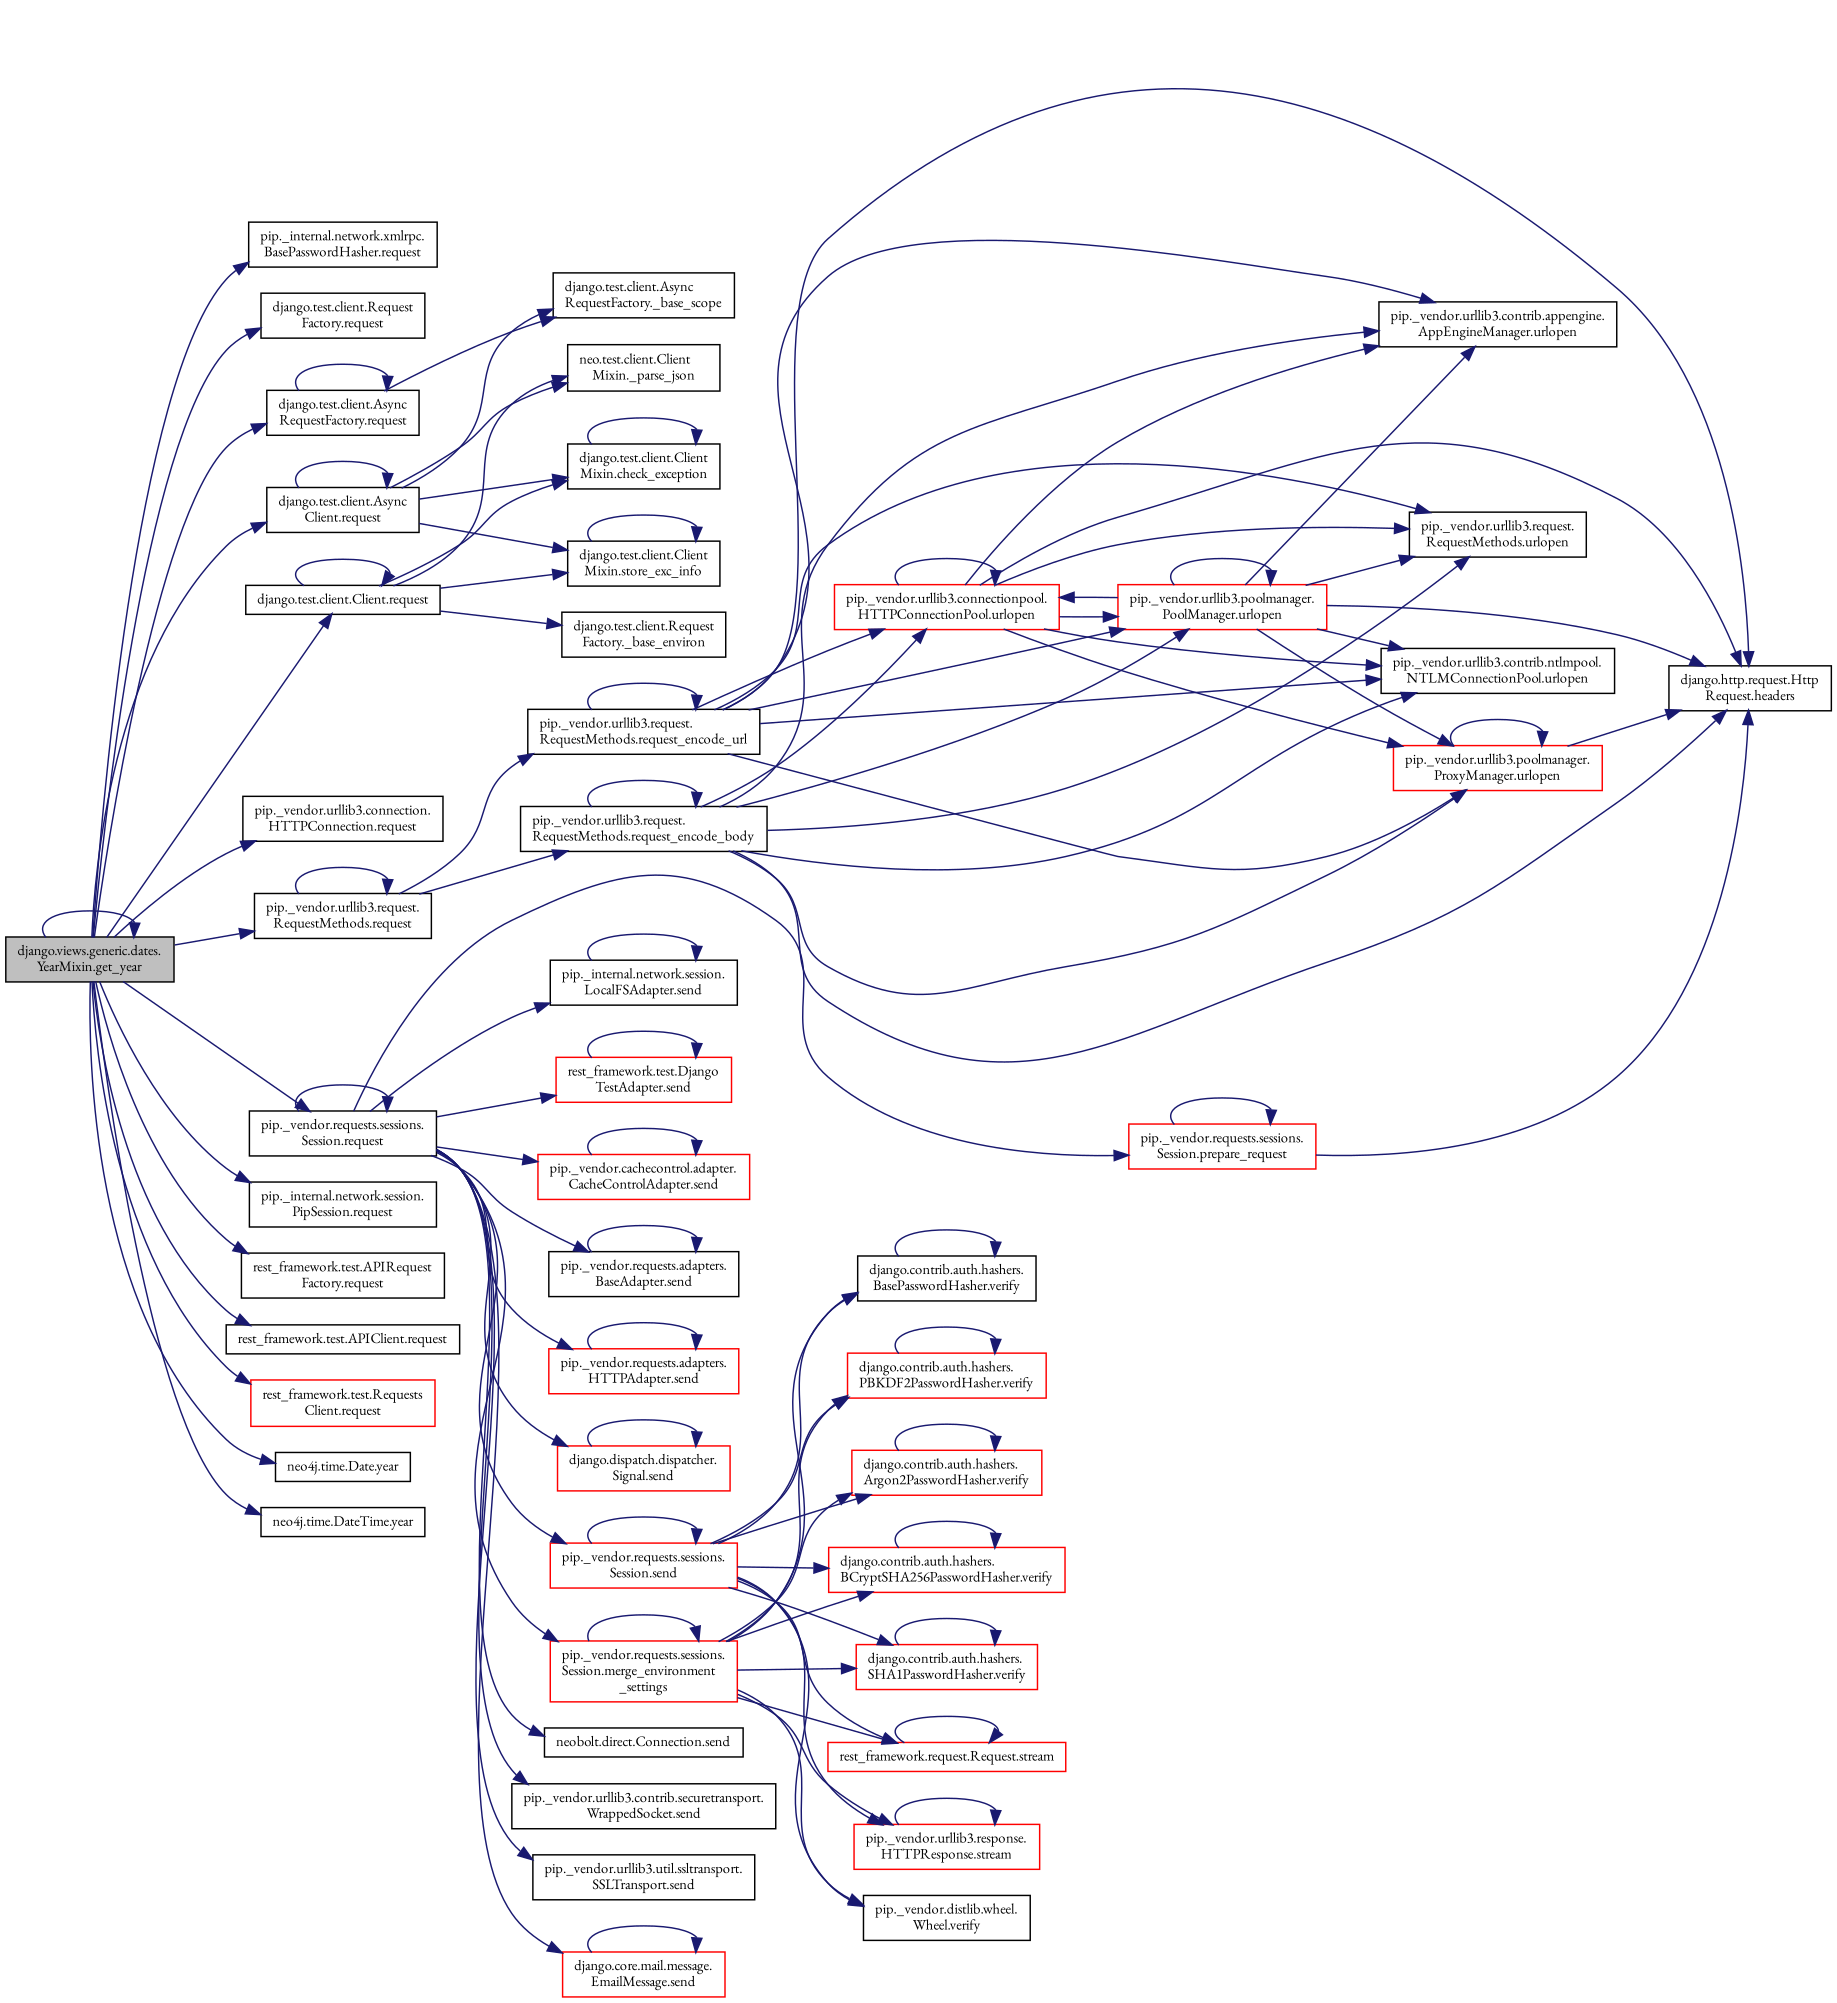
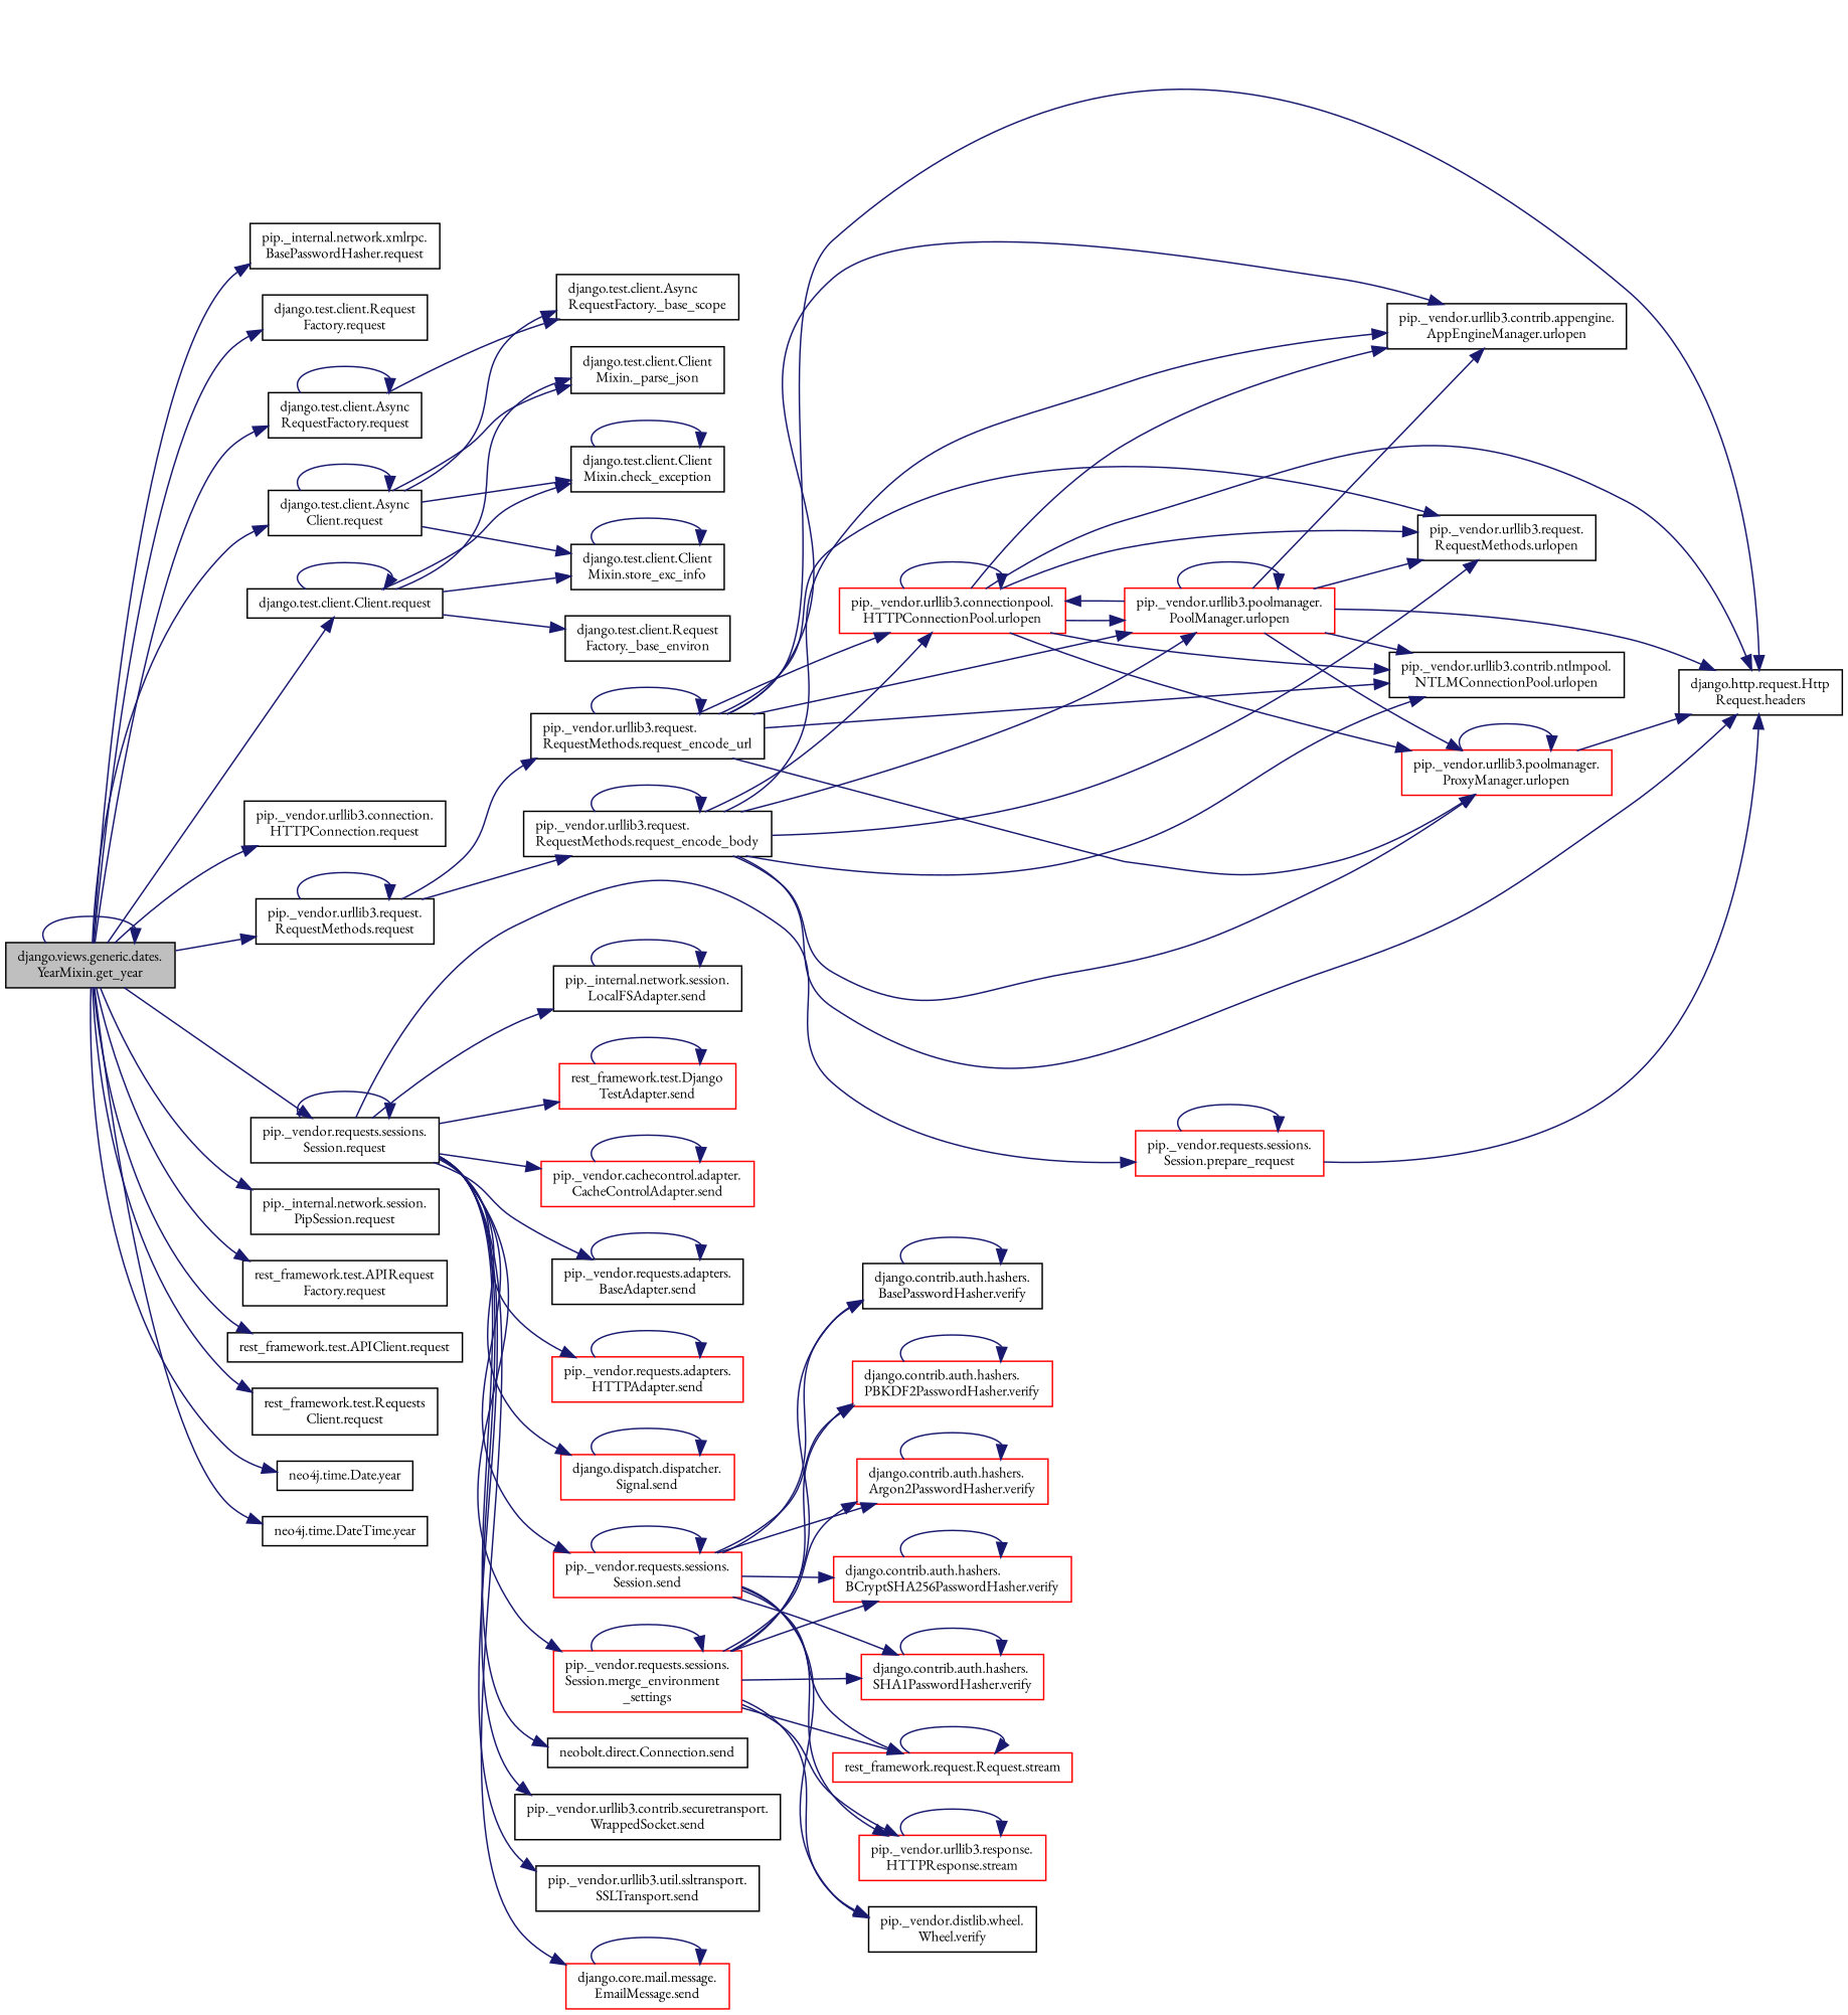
  digraph {
    fontname="EB Garamond"
    rankdir=LR
    node [color=black fillcolor=white fontname="EB Garamond" fontsize=10 shape=record style=filled]
    edge [color=midnightblue fontname="EB Garamond" fontsize=10 labelfontname=Helvetica labelfontsize=10 style=solid]
    n1 [fillcolor=grey75 fontcolor=black height=0.2 label="django.views.generic.dates.\lYearMixin.get_year" width=0.4]
    n2 [height=0.2 label="pip._internal.network.xmlrpc.\lBasePasswordHasher.request" width=0.4]
    n3 [height=0.2 label="django.test.client.Request\lFactory.request" width=0.4]
    n4 [height=0.2 label="django.test.client.Async\lRequestFactory.request" width=0.4]
    n5 [height=0.2 label="django.test.client.Client.request" width=0.4]
    n6 [height=0.2 label="django.test.client.Async\lClient.request" width=0.4]
    n7 [height=0.2 label="pip._vendor.urllib3.connection.\lHTTPConnection.request" width=0.4]
    n8 [height=0.2 label="pip._vendor.urllib3.request.\lRequestMethods.request" width=0.4]
    n9 [height=0.2 label="pip._vendor.requests.sessions.\lSession.request" width=0.4]
    n10 [height=0.2 label="pip._internal.network.session.\lPipSession.request" width=0.4]
    n11 [height=0.2 label="rest_framework.test.APIRequest\lFactory.request" width=0.4]
    n12 [height=0.2 label="rest_framework.test.APIClient.request" width=0.4]
-   n13 [color=red height=0.2 label="rest_framework.test.Requests\lClient.request" width=0.4]
+   n13 [height=0.2 label="rest_framework.test.Requests\lClient.request" width=0.4]
    n14 [height=0.2 label="neo4j.time.Date.year" width=0.4]
    n15 [height=0.2 label="neo4j.time.DateTime.year" width=0.4]
    n16 [height=0.2 label="django.test.client.Async\lRequestFactory._base_scope" width=0.4]
    n17 [height=0.2 label="django.test.client.Request\lFactory._base_environ" width=0.4]
-   n18 [height=0.2 label="neo.test.client.Client\lMixin._parse_json" width=0.4]
+   n18 [height=0.2 label="django.test.client.Client\lMixin._parse_json" width=0.4]
    n19 [height=0.2 label="django.test.client.Client\lMixin.check_exception" width=0.4]
    n20 [height=0.2 label="django.test.client.Client\lMixin.store_exc_info" width=0.4]
    n21 [height=0.2 label="pip._vendor.urllib3.request.\lRequestMethods.request_encode_body" width=0.4]
    n22 [height=0.2 label="pip._vendor.urllib3.request.\lRequestMethods.request_encode_url" width=0.4]
    n23 [color=red height=0.2 label="pip._vendor.requests.sessions.\lSession.merge_environment\l_settings" width=0.4]
    n24 [color=red height=0.2 label="pip._vendor.requests.sessions.\lSession.prepare_request" width=0.4]
    n25 [height=0.2 label="neobolt.direct.Connection.send" width=0.4]
    n26 [height=0.2 label="pip._vendor.urllib3.contrib.securetransport.\lWrappedSocket.send" width=0.4]
    n27 [height=0.2 label="pip._vendor.urllib3.util.ssltransport.\lSSLTransport.send" width=0.4]
    n28 [color=red height=0.2 label="django.core.mail.message.\lEmailMessage.send" width=0.4]
    n29 [height=0.2 label="pip._internal.network.session.\lLocalFSAdapter.send" width=0.4]
    n30 [color=red height=0.2 label="pip._vendor.requests.sessions.\lSession.send" width=0.4]
    n31 [color=red height=0.2 label="rest_framework.test.Django\lTestAdapter.send" width=0.4]
    n32 [color=red height=0.2 label="pip._vendor.cachecontrol.adapter.\lCacheControlAdapter.send" width=0.4]
    n33 [height=0.2 label="pip._vendor.requests.adapters.\lBaseAdapter.send" width=0.4]
    n34 [color=red height=0.2 label="pip._vendor.requests.adapters.\lHTTPAdapter.send" width=0.4]
    n35 [color=red height=0.2 label="django.dispatch.dispatcher.\lSignal.send" width=0.4]
    n36 [height=0.2 label="django.http.request.Http\lRequest.headers" width=0.4]
    n37 [height=0.2 label="pip._vendor.urllib3.request.\lRequestMethods.urlopen" width=0.4]
    n38 [height=0.2 label="pip._vendor.urllib3.contrib.ntlmpool.\lNTLMConnectionPool.urlopen" width=0.4]
    n39 [color=red height=0.2 label="pip._vendor.urllib3.connectionpool.\lHTTPConnectionPool.urlopen" width=0.4]
    n40 [height=0.2 label="pip._vendor.urllib3.contrib.appengine.\lAppEngineManager.urlopen" width=0.4]
    n41 [color=red height=0.2 label="pip._vendor.urllib3.poolmanager.\lPoolManager.urlopen" width=0.4]
    n42 [color=red height=0.2 label="pip._vendor.urllib3.poolmanager.\lProxyManager.urlopen" width=0.4]
    n43 [color=red height=0.2 label="rest_framework.request.Request.stream" width=0.4]
    n44 [color=red height=0.2 label="pip._vendor.urllib3.response.\lHTTPResponse.stream" width=0.4]
    n45 [height=0.2 label="pip._vendor.distlib.wheel.\lWheel.verify" width=0.4]
    n46 [height=0.2 label="django.contrib.auth.hashers.\lBasePasswordHasher.verify" width=0.4]
    n47 [color=red height=0.2 label="django.contrib.auth.hashers.\lPBKDF2PasswordHasher.verify" width=0.4]
    n48 [color=red height=0.2 label="django.contrib.auth.hashers.\lArgon2PasswordHasher.verify" width=0.4]
    n49 [color=red height=0.2 label="django.contrib.auth.hashers.\lBCryptSHA256PasswordHasher.verify" width=0.4]
    n50 [color=red height=0.2 label="django.contrib.auth.hashers.\lSHA1PasswordHasher.verify" width=0.4]
    n1 -> n1
    n1 -> n2
    n1 -> n3
    n1 -> n4
    n1 -> n5
    n1 -> n6
    n1 -> n7
    n1 -> n8
    n1 -> n9
    n1 -> n10
    n1 -> n11
    n1 -> n12
    n1 -> n13
    n1 -> n14
    n1 -> n15
    n4 -> n4
    n4 -> n16
    n5 -> n5
    n5 -> n17
    n5 -> n18
    n5 -> n19
    n5 -> n20
    n6 -> n6
    n6 -> n16
    n6 -> n18
    n6 -> n19
    n6 -> n20
    n8 -> n8
    n8 -> n21
    n8 -> n22
    n9 -> n9
    n9 -> n23
    n9 -> n24
    n9 -> n25
    n9 -> n26
    n9 -> n27
    n9 -> n28
    n9 -> n29
    n9 -> n30
    n9 -> n31
    n9 -> n32
    n9 -> n33
    n9 -> n34
    n9 -> n35
    n19 -> n19
    n20 -> n20
    n21 -> n21
    n21 -> n36
    n21 -> n37
    n21 -> n38
    n21 -> n39
    n21 -> n40
    n21 -> n41
    n21 -> n42
    n22 -> n22
    n22 -> n36
    n22 -> n37
    n22 -> n38
    n22 -> n39
    n22 -> n40
    n22 -> n41
    n22 -> n42
    n23 -> n23
    n23 -> n43
    n23 -> n44
    n23 -> n45
    n23 -> n46
    n23 -> n47
    n23 -> n48
    n23 -> n49
    n23 -> n50
    n24 -> n24
    n24 -> n36
    n28 -> n28
    n29 -> n29
    n30 -> n30
    n30 -> n43
    n30 -> n44
    n30 -> n45
    n30 -> n46
    n30 -> n47
    n30 -> n48
    n30 -> n49
    n30 -> n50
    n31 -> n31
    n32 -> n32
    n33 -> n33
    n34 -> n34
    n35 -> n35
    n39 -> n36
    n39 -> n37
    n39 -> n38
    n39 -> n39
    n39 -> n40
    n39 -> n41
    n39 -> n42
    n41 -> n36
    n41 -> n37
    n41 -> n38
    n41 -> n39
    n41 -> n40
    n41 -> n41
    n41 -> n42
    n42 -> n36
    n42 -> n42
    n43 -> n43
    n44 -> n44
    n46 -> n46
    n47 -> n47
    n48 -> n48
    n49 -> n49
    n50 -> n50
  }
